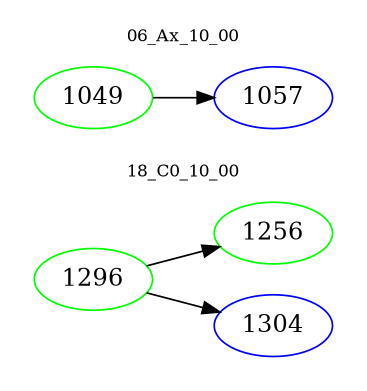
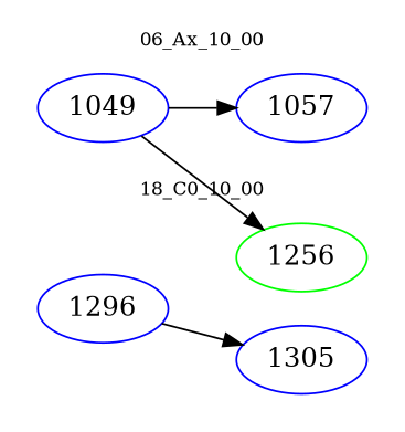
  digraph {
    rankdir=LR
    node [color=green]
    edge [color=black]
-   n1 [label=1049]
+   n1 [color=blue label=1049]
    n2 [color=blue label=1057]
-   n3 [label=1296]
+   n3 [color=blue label=1296]
    n4 [label=1256]
-   n5 [color=blue label=1304]
+   n5 [color=blue label=1305]
    subgraph cluster_1 {
      color=white
      fontsize=10
      label="06_Ax_10_00"
      n1
      n2
    }
    subgraph cluster_2 {
      color=white
      fontsize=10
      label="18_C0_10_00"
      n3
      n4
      n5
    }
    n1 -> n2
-   n3 -> n4
+   n1 -> n4
    n3 -> n5
  }
